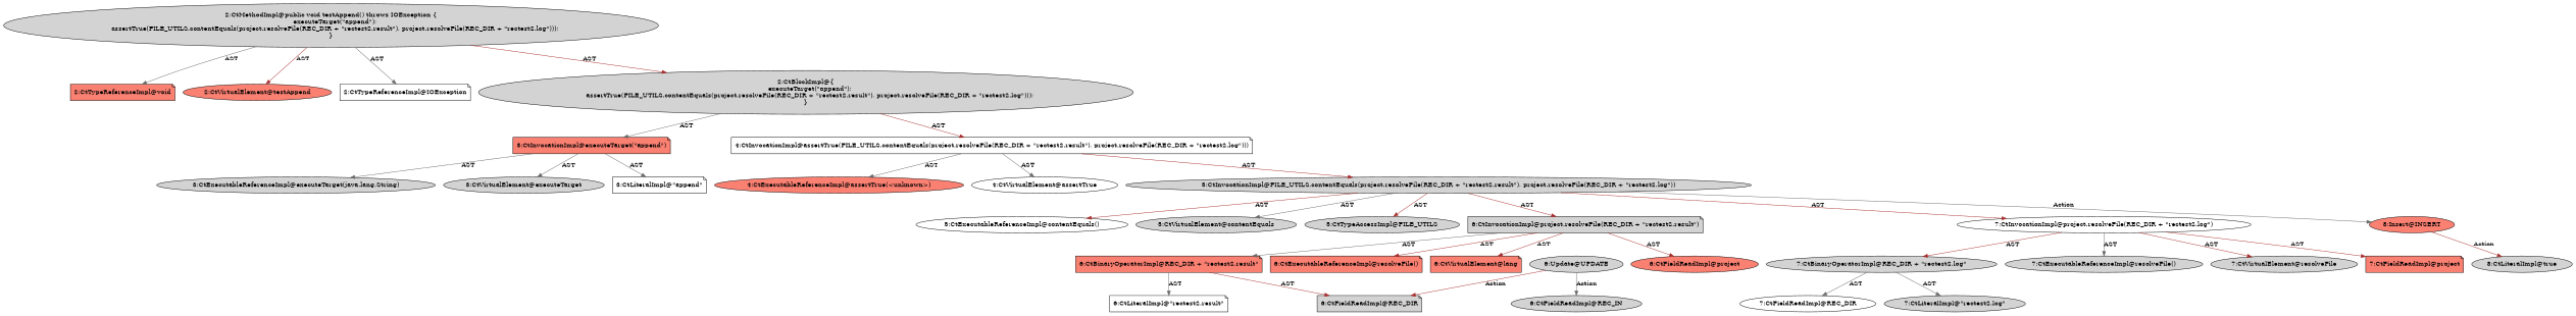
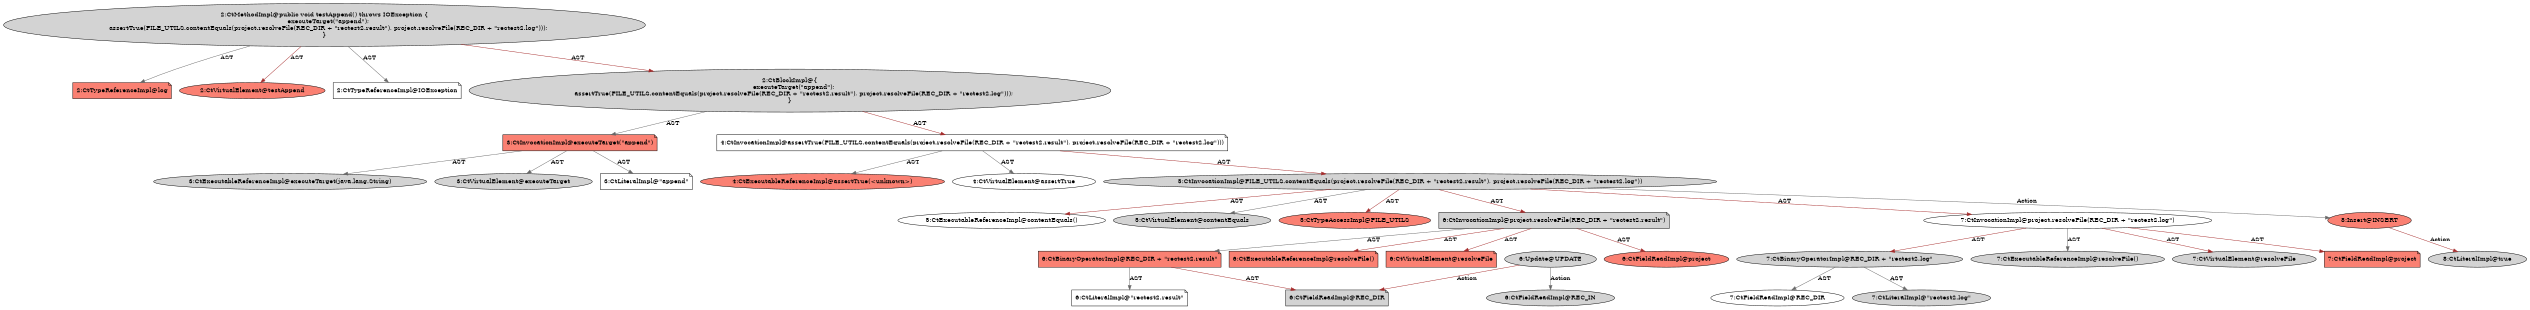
  digraph {
    fontname="DejaVu Serif"
    node [fillcolor=lightgrey fontname="DejaVu Serif" shape=ellipse style=filled]
    edge [color=brown fontname="DejaVu Serif"]
-   n1 [fillcolor=salmon label="2:CtTypeReferenceImpl@void" shape=note]
+   n1 [fillcolor=salmon label="2:CtTypeReferenceImpl@log" shape=note]
    n2 [fillcolor=salmon label="2:CtVirtualElement@testAppend"]
    n3 [fillcolor=white label="2:CtTypeReferenceImpl@IOException" shape=note]
    n4 [label="3:CtExecutableReferenceImpl@executeTarget(java.lang.String)"]
    n5 [label="3:CtVirtualElement@executeTarget"]
    n6 [fillcolor=white label="3:CtLiteralImpl@\"append\"" shape=note]
    n7 [fillcolor=salmon label="3:CtInvocationImpl@executeTarget(\"append\")" shape=note]
    n8 [fillcolor=salmon label="4:CtExecutableReferenceImpl@assertTrue(<unknown>)"]
    n9 [fillcolor=white label="4:CtVirtualElement@assertTrue"]
    n10 [fillcolor=white label="5:CtExecutableReferenceImpl@contentEquals()"]
    n11 [label="5:CtVirtualElement@contentEquals"]
-   n12 [label="5:CtTypeAccessImpl@FILE_UTILS"]
+   n12 [fillcolor=salmon label="5:CtTypeAccessImpl@FILE_UTILS"]
    n13 [fillcolor=salmon label="6:CtExecutableReferenceImpl@resolveFile()" shape=note]
-   n14 [fillcolor=salmon label="6:CtVirtualElement@lang" shape=note]
+   n14 [fillcolor=salmon label="6:CtVirtualElement@resolveFile" shape=note]
    n15 [fillcolor=salmon label="6:CtFieldReadImpl@project"]
    n16 [label="6:CtFieldReadImpl@REC_DIR" shape=note]
    n17 [label="6:Update@UPDATE"]
    n18 [label="6:CtFieldReadImpl@REC_IN"]
    n19 [fillcolor=white label="6:CtLiteralImpl@\"rectest2.result\"" shape=note]
    n20 [fillcolor=salmon label="6:CtBinaryOperatorImpl@REC_DIR + \"rectest2.result\"" shape=note]
    n21 [label="6:CtInvocationImpl@project.resolveFile(REC_DIR + \"rectest2.result\")" shape=note]
    n22 [label="7:CtExecutableReferenceImpl@resolveFile()"]
    n23 [label="7:CtVirtualElement@resolveFile"]
    n24 [fillcolor=salmon label="7:CtFieldReadImpl@project" shape=note]
    n25 [fillcolor=white label="7:CtFieldReadImpl@REC_DIR"]
    n26 [label="7:CtLiteralImpl@\"rectest2.log\""]
    n27 [label="7:CtBinaryOperatorImpl@REC_DIR + \"rectest2.log\""]
    n28 [fillcolor=white label="7:CtInvocationImpl@project.resolveFile(REC_DIR + \"rectest2.log\")"]
    n29 [label="5:CtInvocationImpl@FILE_UTILS.contentEquals(project.resolveFile(REC_DIR + \"rectest2.result\"), project.resolveFile(REC_DIR + \"rectest2.log\"))"]
    n30 [fillcolor=salmon label="8:Insert@INSERT"]
    n31 [label="8:CtLiteralImpl@true"]
    n32 [fillcolor=white label="4:CtInvocationImpl@assertTrue(FILE_UTILS.contentEquals(project.resolveFile(REC_DIR + \"rectest2.result\"), project.resolveFile(REC_DIR + \"rectest2.log\")))" shape=note]
    n33 [label="2:CtBlockImpl@\{\n    executeTarget(\"append\");\n    assertTrue(FILE_UTILS.contentEquals(project.resolveFile(REC_DIR + \"rectest2.result\"), project.resolveFile(REC_DIR + \"rectest2.log\")));\n\}"]
    n34 [label="2:CtMethodImpl@public void testAppend() throws IOException \{\n    executeTarget(\"append\");\n    assertTrue(FILE_UTILS.contentEquals(project.resolveFile(REC_DIR + \"rectest2.result\"), project.resolveFile(REC_DIR + \"rectest2.log\")));\n\}"]
    n7 -> n4 [color=gray40 label=AST]
    n7 -> n5 [color=gray40 label=AST]
    n7 -> n6 [color=gray40 label=AST]
    n17 -> n16 [label=Action]
    n17 -> n18 [color=gray40 label=Action]
    n20 -> n16 [label=AST]
    n20 -> n19 [color=gray40 label=AST]
    n21 -> n13 [label=AST]
    n21 -> n14 [label=AST]
    n21 -> n15 [label=AST]
    n21 -> n20 [color=gray40 label=AST]
    n27 -> n25 [color=gray40 label=AST]
    n27 -> n26 [color=gray40 label=AST]
    n28 -> n22 [color=gray40 label=AST]
    n28 -> n23 [label=AST]
    n28 -> n24 [label=AST]
    n28 -> n27 [label=AST]
    n29 -> n10 [label=AST]
    n29 -> n11 [color=gray40 label=AST]
    n29 -> n12 [label=AST]
    n29 -> n21 [label=AST]
    n29 -> n28 [label=AST]
    n29 -> n30 [color=gray40 label=Action]
    n30 -> n31 [label=Action]
    n32 -> n8 [color=gray40 label=AST]
    n32 -> n9 [color=gray40 label=AST]
    n32 -> n29 [label=AST]
    n33 -> n7 [color=gray40 label=AST]
    n33 -> n32 [label=AST]
    n34 -> n1 [color=gray40 label=AST]
    n34 -> n2 [label=AST]
    n34 -> n3 [color=gray40 label=AST]
    n34 -> n33 [label=AST]
  }
